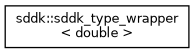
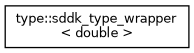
  digraph {
    rankdir=LR
-   n1 [color=black fillcolor=white fontname=Helvetica fontsize=10 height=0.2 label="sddk::sddk_type_wrapper\l\< double \>" shape=record style=filled width=0.4]
+   n1 [color=black fillcolor=white fontname=Helvetica fontsize=10 height=0.2 label="type::sddk_type_wrapper\l\< double \>" shape=record style=filled width=0.4]
  }
